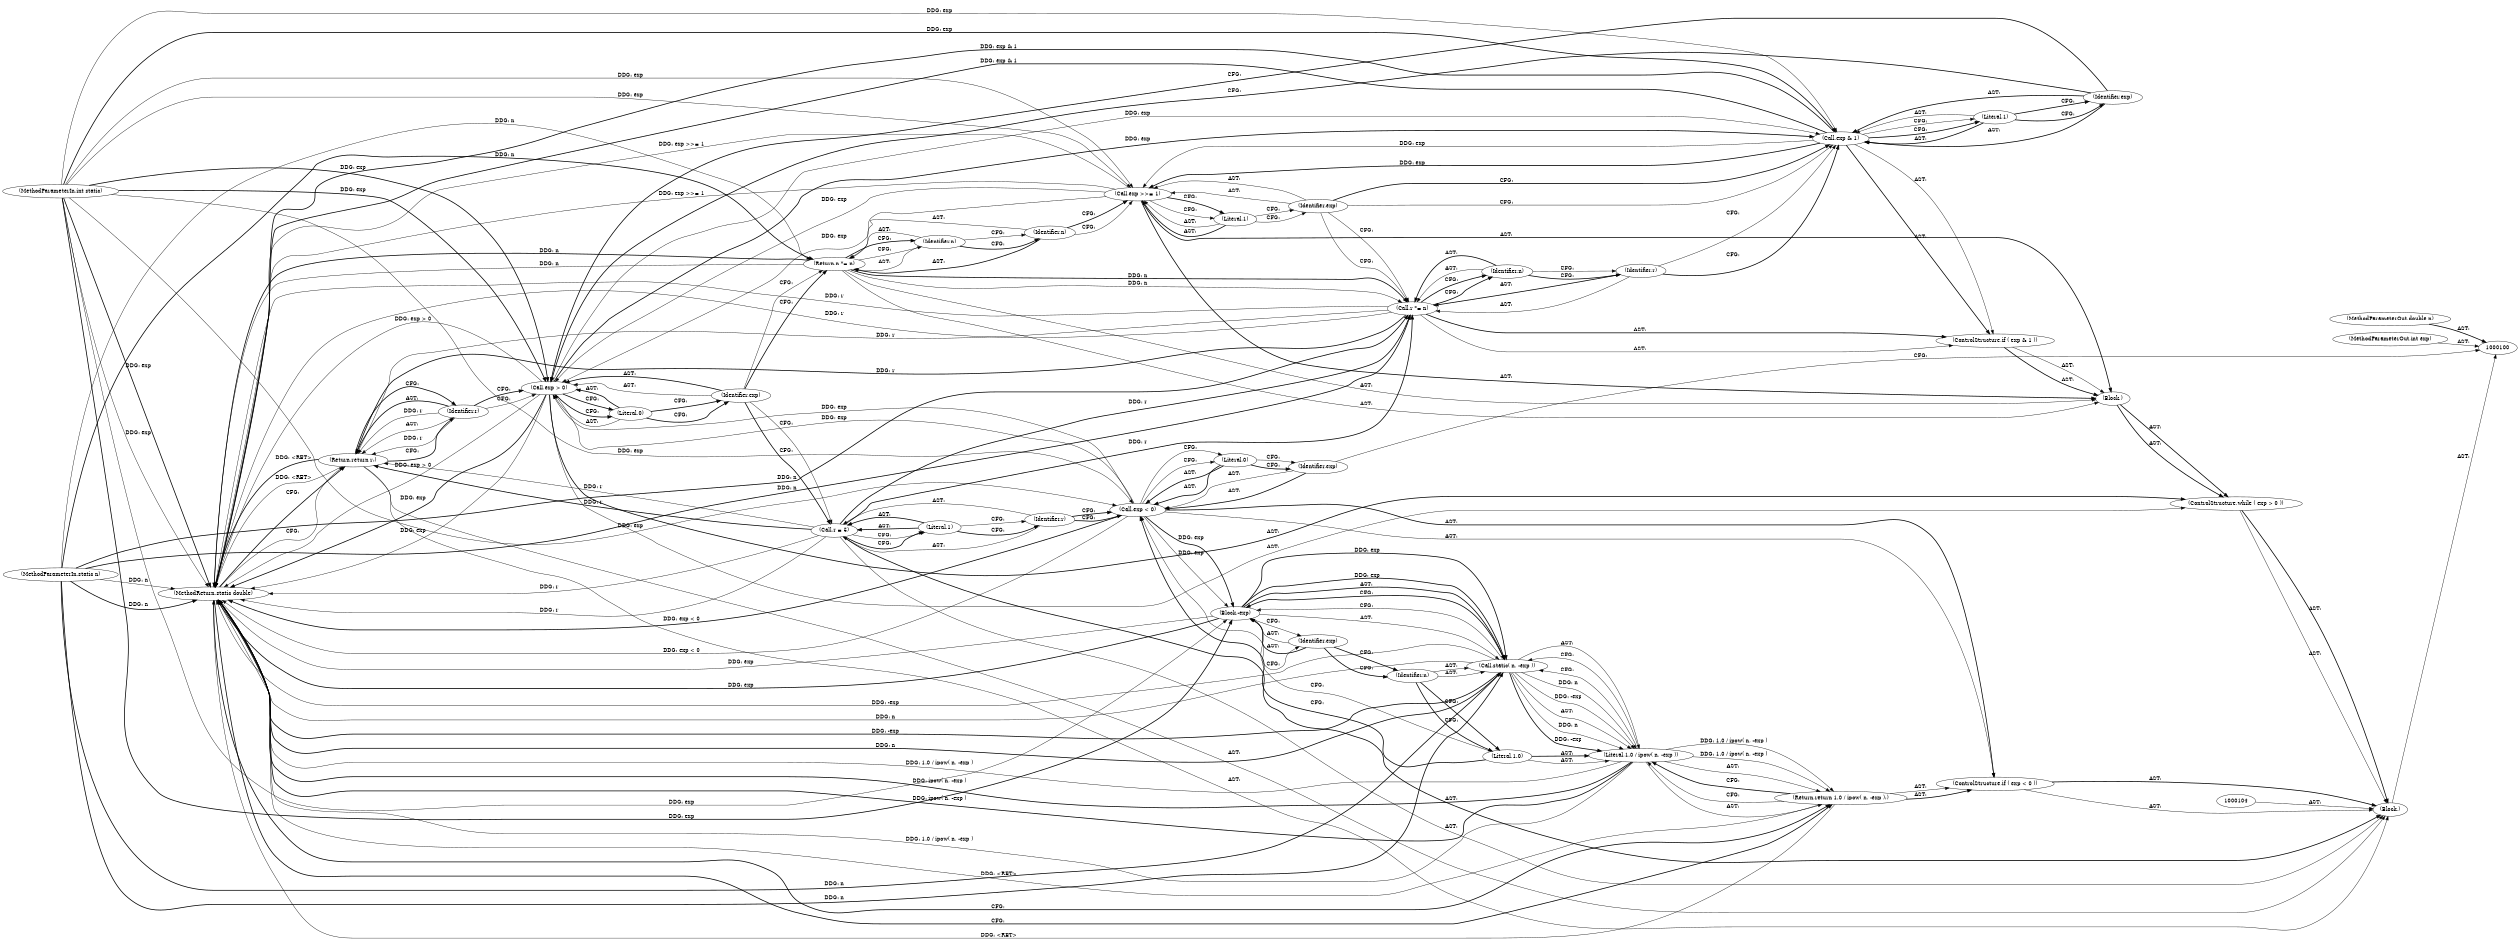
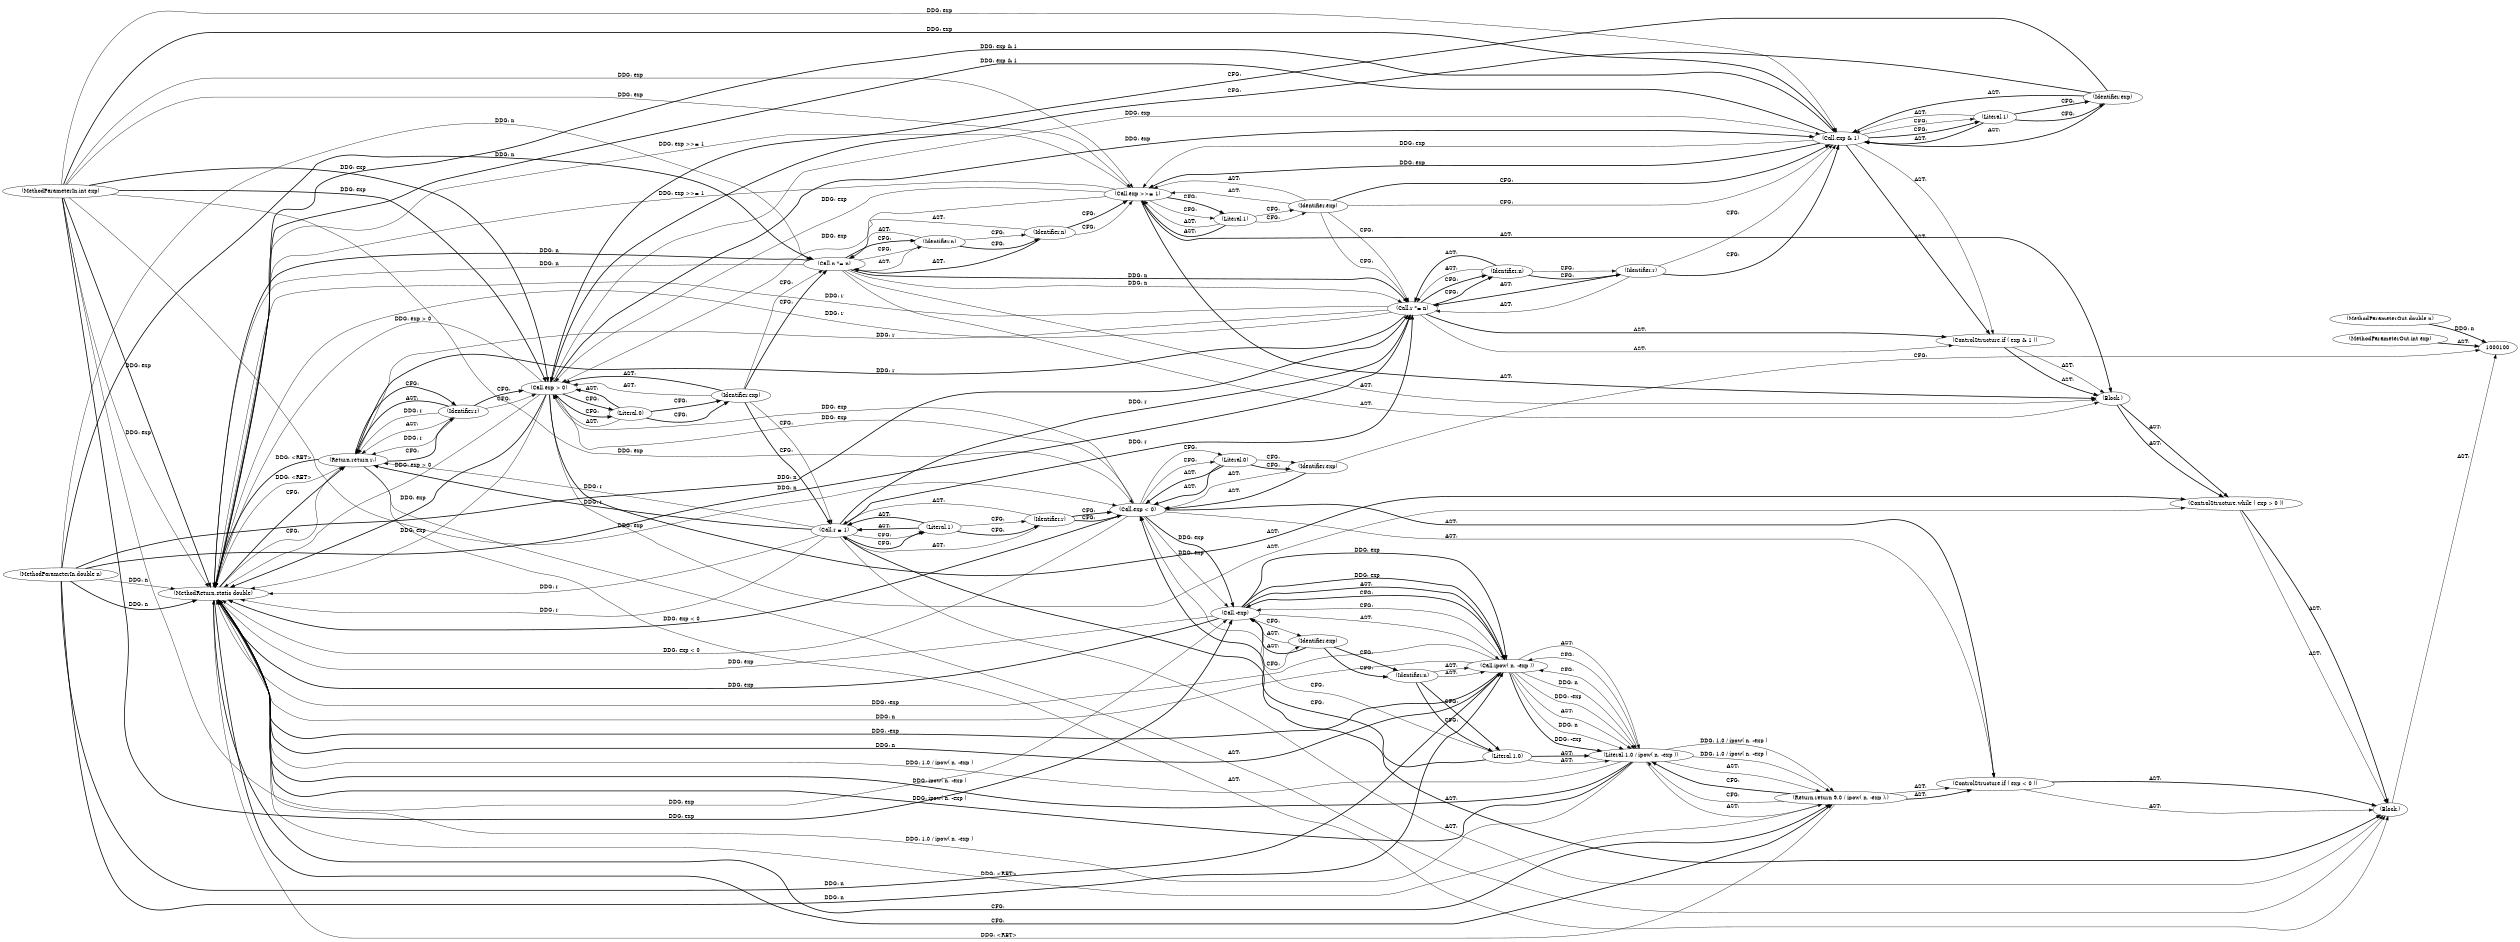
  digraph {
    rankdir=LR
    edge [style=solid]
    n1 [label="(MethodReturn,static double)"]
    n2 [label="(Return,return r;)"]
-   n3 [label="(Return,return 1.0 / ipow( n, -exp );)"]
+   n3 [label="(Return,return 9.0 / ipow( n, -exp );)"]
    n4 [label="(Identifier,r)"]
    n5 [label="(Block,)"]
    n6 [label="(ControlStructure,if ( exp < 0 ))"]
    n7 [label="(Literal,1.0 / ipow( n, -exp ))"]
-   n8 [label="(MethodParameterIn,static n)"]
+   n8 [label="(MethodParameterIn,double n)"]
    n9 [label="(Call,r *= n)"]
-   n10 [label="(Return,n *= n)"]
-   n11 [label="(Call,static( n, -exp ))"]
+   n10 [label="(Call,n *= n)"]
+   n11 [label="(Call,ipow( n, -exp ))"]
    n12 [label="(Identifier,n)"]
    n13 [label="(ControlStructure,if ( exp & 1 ))"]
    n14 [label="(Block,)"]
    n15 [label="(Identifier,n)"]
-   n16 [label="(Block,-exp)"]
+   n16 [label="(Call,-exp)"]
    n17 [label="(MethodParameterOut,double n)"]
    1000100
-   n19 [label="(MethodParameterIn,int static)"]
+   n19 [label="(MethodParameterIn,int exp)"]
    n20 [label="(Call,exp >>= 1)"]
    n21 [label="(Call,exp < 0)"]
    n22 [label="(Call,exp > 0)"]
    n23 [label="(Call,exp & 1)"]
    n24 [label="(Literal,1)"]
    n25 [label="(Literal,0)"]
    n26 [label="(Identifier,exp)"]
    n27 [label="(ControlStructure,while ( exp > 0 ))"]
    n28 [label="(Literal,0)"]
    n29 [label="(Literal,1)"]
    n30 [label="(MethodParameterOut,int exp)"]
    n31 [label="(Identifier,r)"]
    n32 [label="(Identifier,exp)"]
    n33 [label="(Identifier,n)"]
    n34 [label="(Identifier,exp)"]
    n35 [label="(Identifier,n)"]
    n36 [label="(Literal,1.0)"]
-   n37 [label="(Call,r = 5)"]
+   n37 [label="(Call,r = 1)"]
    n38 [label="(Literal,1)"]
    n39 [label="(Identifier,r)"]
    n40 [label="(Identifier,exp)"]
    n41 [label="(Identifier,exp)"]
-   1000104
    n1 -> n2 [label="CFG: " style=bold]
    n1 -> n2 [label="CFG: "]
    n1 -> n3 [label="CFG: " style=bold]
    n1 -> n3 [label="CFG: " style=bold]
    n2 -> n1 [label="DDG: <RET>" style=bold]
    n2 -> n1 [label="DDG: <RET>"]
    n2 -> n4 [label="CFG: " style=bold]
    n2 -> n4 [label="CFG: " style=bold]
    n2 -> n5 [label="AST: "]
    n2 -> n5 [label="AST: "]
    n3 -> n1 [label="DDG: <RET>"]
    n3 -> n1 [label="DDG: <RET>"]
    n3 -> n6 [label="AST: " style=bold]
    n3 -> n6 [label="AST: "]
    n3 -> n7 [label="CFG: " style=bold]
    n3 -> n7 [label="CFG: "]
    n4 -> n2 [label="AST: " style=bold]
    n4 -> n2 [label="DDG: r"]
    n4 -> n2 [label="AST: "]
    n4 -> n2 [label="DDG: r"]
    n4 -> n22 [label="CFG: "]
    n4 -> n22 [label="CFG: " style=bold]
    n5 -> 1000100 [label="AST: "]
    n6 -> n5 [label="AST: " style=bold]
    n6 -> n5 [label="AST: "]
    n7 -> n1 [label="DDG: ipow( n, -exp )" style=bold]
    n7 -> n1 [label="DDG: 1.0 / ipow( n, -exp )"]
    n7 -> n1 [label="DDG: ipow( n, -exp )" style=bold]
    n7 -> n1 [label="DDG: 1.0 / ipow( n, -exp )"]
    n7 -> n3 [label="AST: "]
    n7 -> n3 [label="DDG: 1.0 / ipow( n, -exp )"]
    n7 -> n3 [label="AST: "]
    n7 -> n3 [label="DDG: 1.0 / ipow( n, -exp )"]
    n7 -> n11 [label="CFG: "]
    n7 -> n11 [label="CFG: "]
    n8 -> n1 [label="DDG: n" style=bold]
    n8 -> n1 [label="DDG: n"]
    n8 -> n9 [label="DDG: n" style=bold]
    n8 -> n9 [label="DDG: n" style=bold]
    n8 -> n10 [label="DDG: n" style=bold]
    n8 -> n10 [label="DDG: n"]
    n8 -> n11 [label="DDG: n" style=bold]
    n8 -> n11 [label="DDG: n" style=bold]
    n9 -> n1 [label="DDG: r"]
    n9 -> n1 [label="DDG: r"]
    n9 -> n2 [label="DDG: r" style=bold]
    n9 -> n2 [label="DDG: r"]
    n9 -> n12 [label="CFG: " style=bold]
    n9 -> n12 [label="CFG: " style=bold]
    n9 -> n13 [label="AST: " style=bold]
    n9 -> n13 [label="AST: "]
    n10 -> n1 [label="DDG: n"]
    n10 -> n1 [label="DDG: n" style=bold]
    n10 -> n9 [label="DDG: n" style=bold]
    n10 -> n9 [label="DDG: n"]
    n10 -> n14 [label="AST: "]
    n10 -> n14 [label="AST: "]
    n10 -> n15 [label="CFG: " style=bold]
    n10 -> n15 [label="CFG: "]
    n11 -> n1 [label="DDG: -exp" style=bold]
    n11 -> n1 [label="DDG: n" style=bold]
    n11 -> n1 [label="DDG: -exp"]
    n11 -> n1 [label="DDG: n"]
    n11 -> n7 [label="AST: "]
    n11 -> n7 [label="DDG: n"]
    n11 -> n7 [label="DDG: -exp"]
    n11 -> n7 [label="AST: "]
    n11 -> n7 [label="DDG: n"]
    n11 -> n7 [label="DDG: -exp" style=bold]
    n11 -> n16 [label="CFG: " style=bold]
    n11 -> n16 [label="CFG: "]
    n12 -> n9 [label="AST: " style=bold]
    n12 -> n9 [label="AST: "]
    n12 -> n31 [label="CFG: "]
    n12 -> n31 [label="CFG: " style=bold]
    n13 -> n14 [label="AST: "]
    n13 -> n14 [label="AST: " style=bold]
    n14 -> n27 [label="AST: " style=bold]
    n14 -> n27 [label="AST: " style=bold]
    n15 -> n10 [label="AST: "]
    n15 -> n10 [label="AST: "]
    n15 -> n33 [label="CFG: " style=bold]
    n15 -> n33 [label="CFG: "]
    n16 -> n1 [label="DDG: exp"]
    n16 -> n1 [label="DDG: exp" style=bold]
    n16 -> n11 [label="AST: "]
    n16 -> n11 [label="DDG: exp" style=bold]
    n16 -> n11 [label="AST: " style=bold]
    n16 -> n11 [label="DDG: exp" style=bold]
    n16 -> n26 [label="CFG: "]
    n16 -> n26 [label="CFG: "]
-   n17 -> 1000100 [label="AST: " style=bold]
+   n17 -> 1000100 [label="DDG: n" style=bold]
    n19 -> n1 [label="DDG: exp" style=bold]
    n19 -> n1 [label="DDG: exp"]
    n19 -> n16 [label="DDG: exp"]
    n19 -> n16 [label="DDG: exp" style=bold]
    n19 -> n20 [label="DDG: exp"]
    n19 -> n20 [label="DDG: exp"]
    n19 -> n21 [label="DDG: exp"]
    n19 -> n21 [label="DDG: exp"]
    n19 -> n22 [label="DDG: exp" style=bold]
    n19 -> n22 [label="DDG: exp" style=bold]
    n19 -> n23 [label="DDG: exp"]
    n19 -> n23 [label="DDG: exp" style=bold]
    n20 -> n1 [label="DDG: exp >>= 1"]
    n20 -> n1 [label="DDG: exp >>= 1"]
    n20 -> n14 [label="AST: " style=bold]
    n20 -> n14 [label="AST: " style=bold]
    n20 -> n22 [label="DDG: exp"]
    n20 -> n22 [label="DDG: exp"]
    n20 -> n24 [label="CFG: " style=bold]
    n20 -> n24 [label="CFG: "]
    n21 -> n1 [label="DDG: exp < 0" style=bold]
    n21 -> n1 [label="DDG: exp < 0"]
    n21 -> n6 [label="AST: " style=bold]
    n21 -> n6 [label="AST: "]
    n21 -> n16 [label="DDG: exp"]
    n21 -> n16 [label="DDG: exp" style=bold]
    n21 -> n22 [label="DDG: exp"]
    n21 -> n22 [label="DDG: exp"]
    n21 -> n25 [label="CFG: "]
    n21 -> n25 [label="CFG: "]
    n22 -> n1 [label="DDG: exp" style=bold]
    n22 -> n1 [label="DDG: exp > 0"]
    n22 -> n1 [label="DDG: exp"]
    n22 -> n1 [label="DDG: exp > 0"]
    n22 -> n23 [label="DDG: exp"]
    n22 -> n23 [label="DDG: exp" style=bold]
    n22 -> n27 [label="AST: "]
    n22 -> n27 [label="AST: " style=bold]
    n22 -> n28 [label="CFG: " style=bold]
    n22 -> n28 [label="CFG: " style=bold]
    n23 -> n1 [label="DDG: exp & 1" style=bold]
    n23 -> n1 [label="DDG: exp & 1" style=bold]
    n23 -> n13 [label="AST: "]
    n23 -> n13 [label="AST: " style=bold]
    n23 -> n20 [label="DDG: exp"]
    n23 -> n20 [label="DDG: exp" style=bold]
    n23 -> n29 [label="CFG: "]
    n23 -> n29 [label="CFG: " style=bold]
    n24 -> n20 [label="AST: "]
    n24 -> n20 [label="AST: " style=bold]
    n24 -> n32 [label="CFG: "]
    n24 -> n32 [label="CFG: "]
    n25 -> n21 [label="AST: " style=bold]
    n25 -> n21 [label="AST: " style=bold]
    n25 -> n34 [label="CFG: "]
    n25 -> n34 [label="CFG: " style=bold]
    n26 -> n16 [label="AST: "]
    n26 -> n16 [label="AST: " style=bold]
    n26 -> n35 [label="CFG: " style=bold]
    n26 -> n35 [label="CFG: " style=bold]
    n27 -> n5 [label="AST: " style=bold]
    n27 -> n5 [label="AST: "]
    n28 -> n22 [label="AST: "]
    n28 -> n22 [label="AST: " style=bold]
    n28 -> n40 [label="CFG: " style=bold]
    n28 -> n40 [label="CFG: " style=bold]
    n29 -> n23 [label="AST: " style=bold]
    n29 -> n23 [label="AST: "]
    n29 -> n41 [label="CFG: " style=bold]
    n29 -> n41 [label="CFG: " style=bold]
-   n30 -> 1000100 [label="AST: "]
+   n30 -> 1000100 [label="AST: " style=bold]
    n31 -> n9 [label="AST: " style=bold]
    n31 -> n9 [label="AST: "]
    n31 -> n23 [label="CFG: "]
    n31 -> n23 [label="CFG: " style=bold]
    n32 -> n9 [label="CFG: "]
    n32 -> n9 [label="CFG: "]
    n32 -> n20 [label="AST: "]
    n32 -> n20 [label="AST: "]
    n32 -> n23 [label="CFG: " style=bold]
    n32 -> n23 [label="CFG: "]
    n33 -> n10 [label="AST: "]
    n33 -> n10 [label="AST: " style=bold]
    n33 -> n20 [label="CFG: " style=bold]
    n33 -> n20 [label="CFG: "]
    n34 -> 1000100 [label="CFG: "]
    n34 -> n21 [label="AST: " style=bold]
    n34 -> n21 [label="AST: "]
    n35 -> n11 [label="AST: "]
    n35 -> n11 [label="AST: "]
    n35 -> n36 [label="CFG: " style=bold]
    n35 -> n36 [label="CFG: " style=bold]
    n36 -> n7 [label="AST: " style=bold]
    n36 -> n7 [label="AST: "]
    n36 -> n21 [label="CFG: " style=bold]
    n36 -> n21 [label="CFG: "]
    n37 -> n1 [label="DDG: r"]
    n37 -> n1 [label="DDG: r"]
    n37 -> n2 [label="DDG: r"]
    n37 -> n2 [label="DDG: r" style=bold]
    n37 -> n5 [label="AST: " style=bold]
    n37 -> n5 [label="AST: "]
    n37 -> n9 [label="DDG: r" style=bold]
    n37 -> n9 [label="DDG: r" style=bold]
    n37 -> n38 [label="CFG: "]
    n37 -> n38 [label="CFG: " style=bold]
    n38 -> n37 [label="AST: " style=bold]
    n38 -> n37 [label="AST: " style=bold]
    n38 -> n39 [label="CFG: " style=bold]
    n38 -> n39 [label="CFG: "]
    n39 -> n21 [label="CFG: " style=bold]
    n39 -> n21 [label="CFG: " style=bold]
    n39 -> n37 [label="AST: "]
    n39 -> n37 [label="AST: "]
    n40 -> n10 [label="CFG: " style=bold]
    n40 -> n10 [label="CFG: "]
    n40 -> n22 [label="AST: "]
    n40 -> n22 [label="AST: " style=bold]
    n40 -> n37 [label="CFG: " style=bold]
    n40 -> n37 [label="CFG: "]
    n41 -> n22 [label="CFG: " style=bold]
    n41 -> n22 [label="CFG: " style=bold]
    n41 -> n23 [label="AST: " style=bold]
    n41 -> n23 [label="AST: " style=bold]
-   1000104 -> n5 [label="AST: "]
  }
